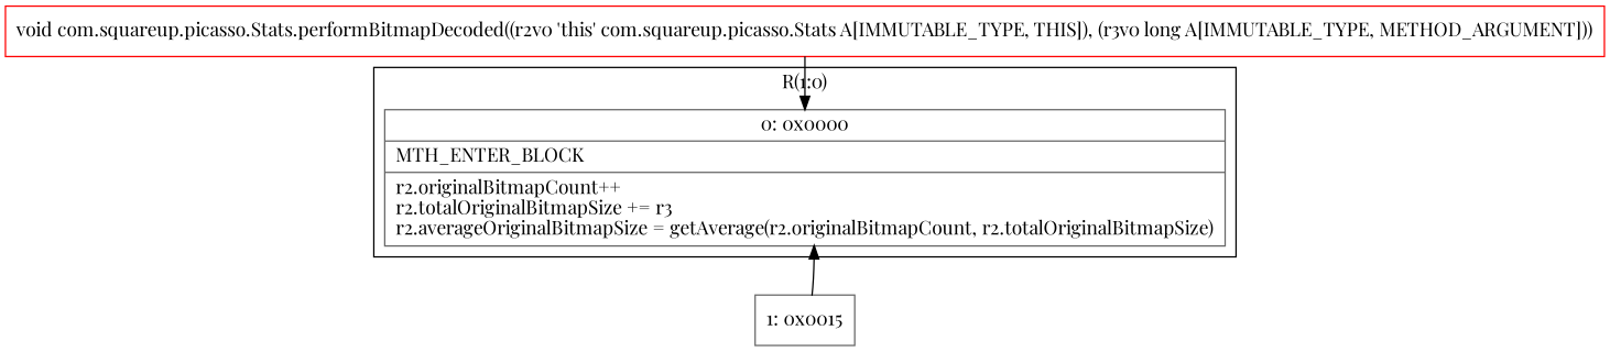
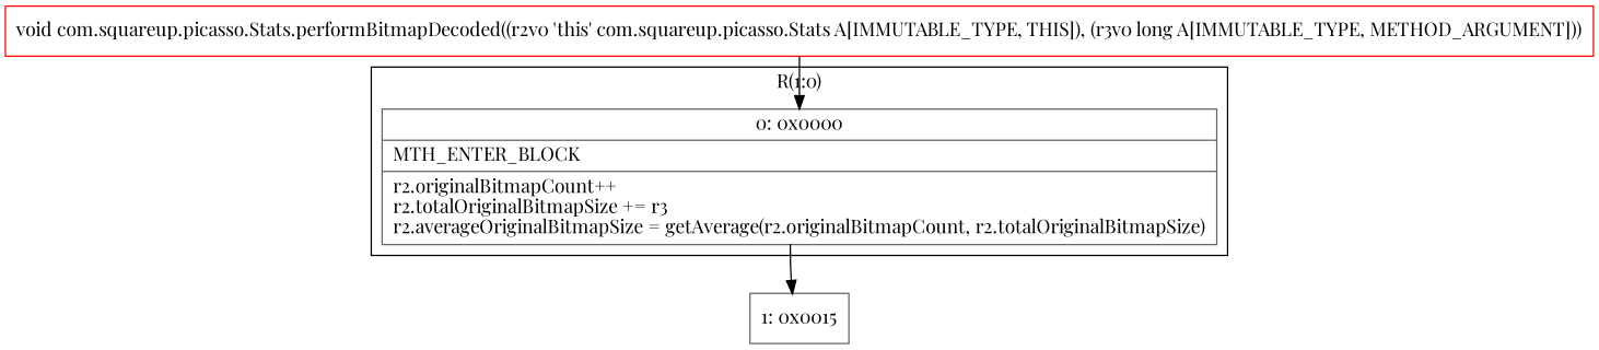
  digraph {
    fontname="Playfair Display"
    node [color=gray40 shape=record fontname="Playfair Display"]
    edge [fontname="Playfair Display"]
    n1 [label="{0\:\ 0x0000|MTH_ENTER_BLOCK\l|r2.originalBitmapCount++\lr2.totalOriginalBitmapSize += r3\lr2.averageOriginalBitmapSize = getAverage(r2.originalBitmapCount, r2.totalOriginalBitmapSize)\l}"]
    n2 [label="{1\:\ 0x0015}"]
    n3 [label="{void com.squareup.picasso.Stats.performBitmapDecoded((r2v0 'this' com.squareup.picasso.Stats A[IMMUTABLE_TYPE, THIS]), (r3v0 long A[IMMUTABLE_TYPE, METHOD_ARGUMENT])) }" color=red]
    subgraph cluster_1 {
      label="R(1:0)"
      n1
    }
-   n2 -> n1
+   n1 -> n2
    n3 -> n1
  }
